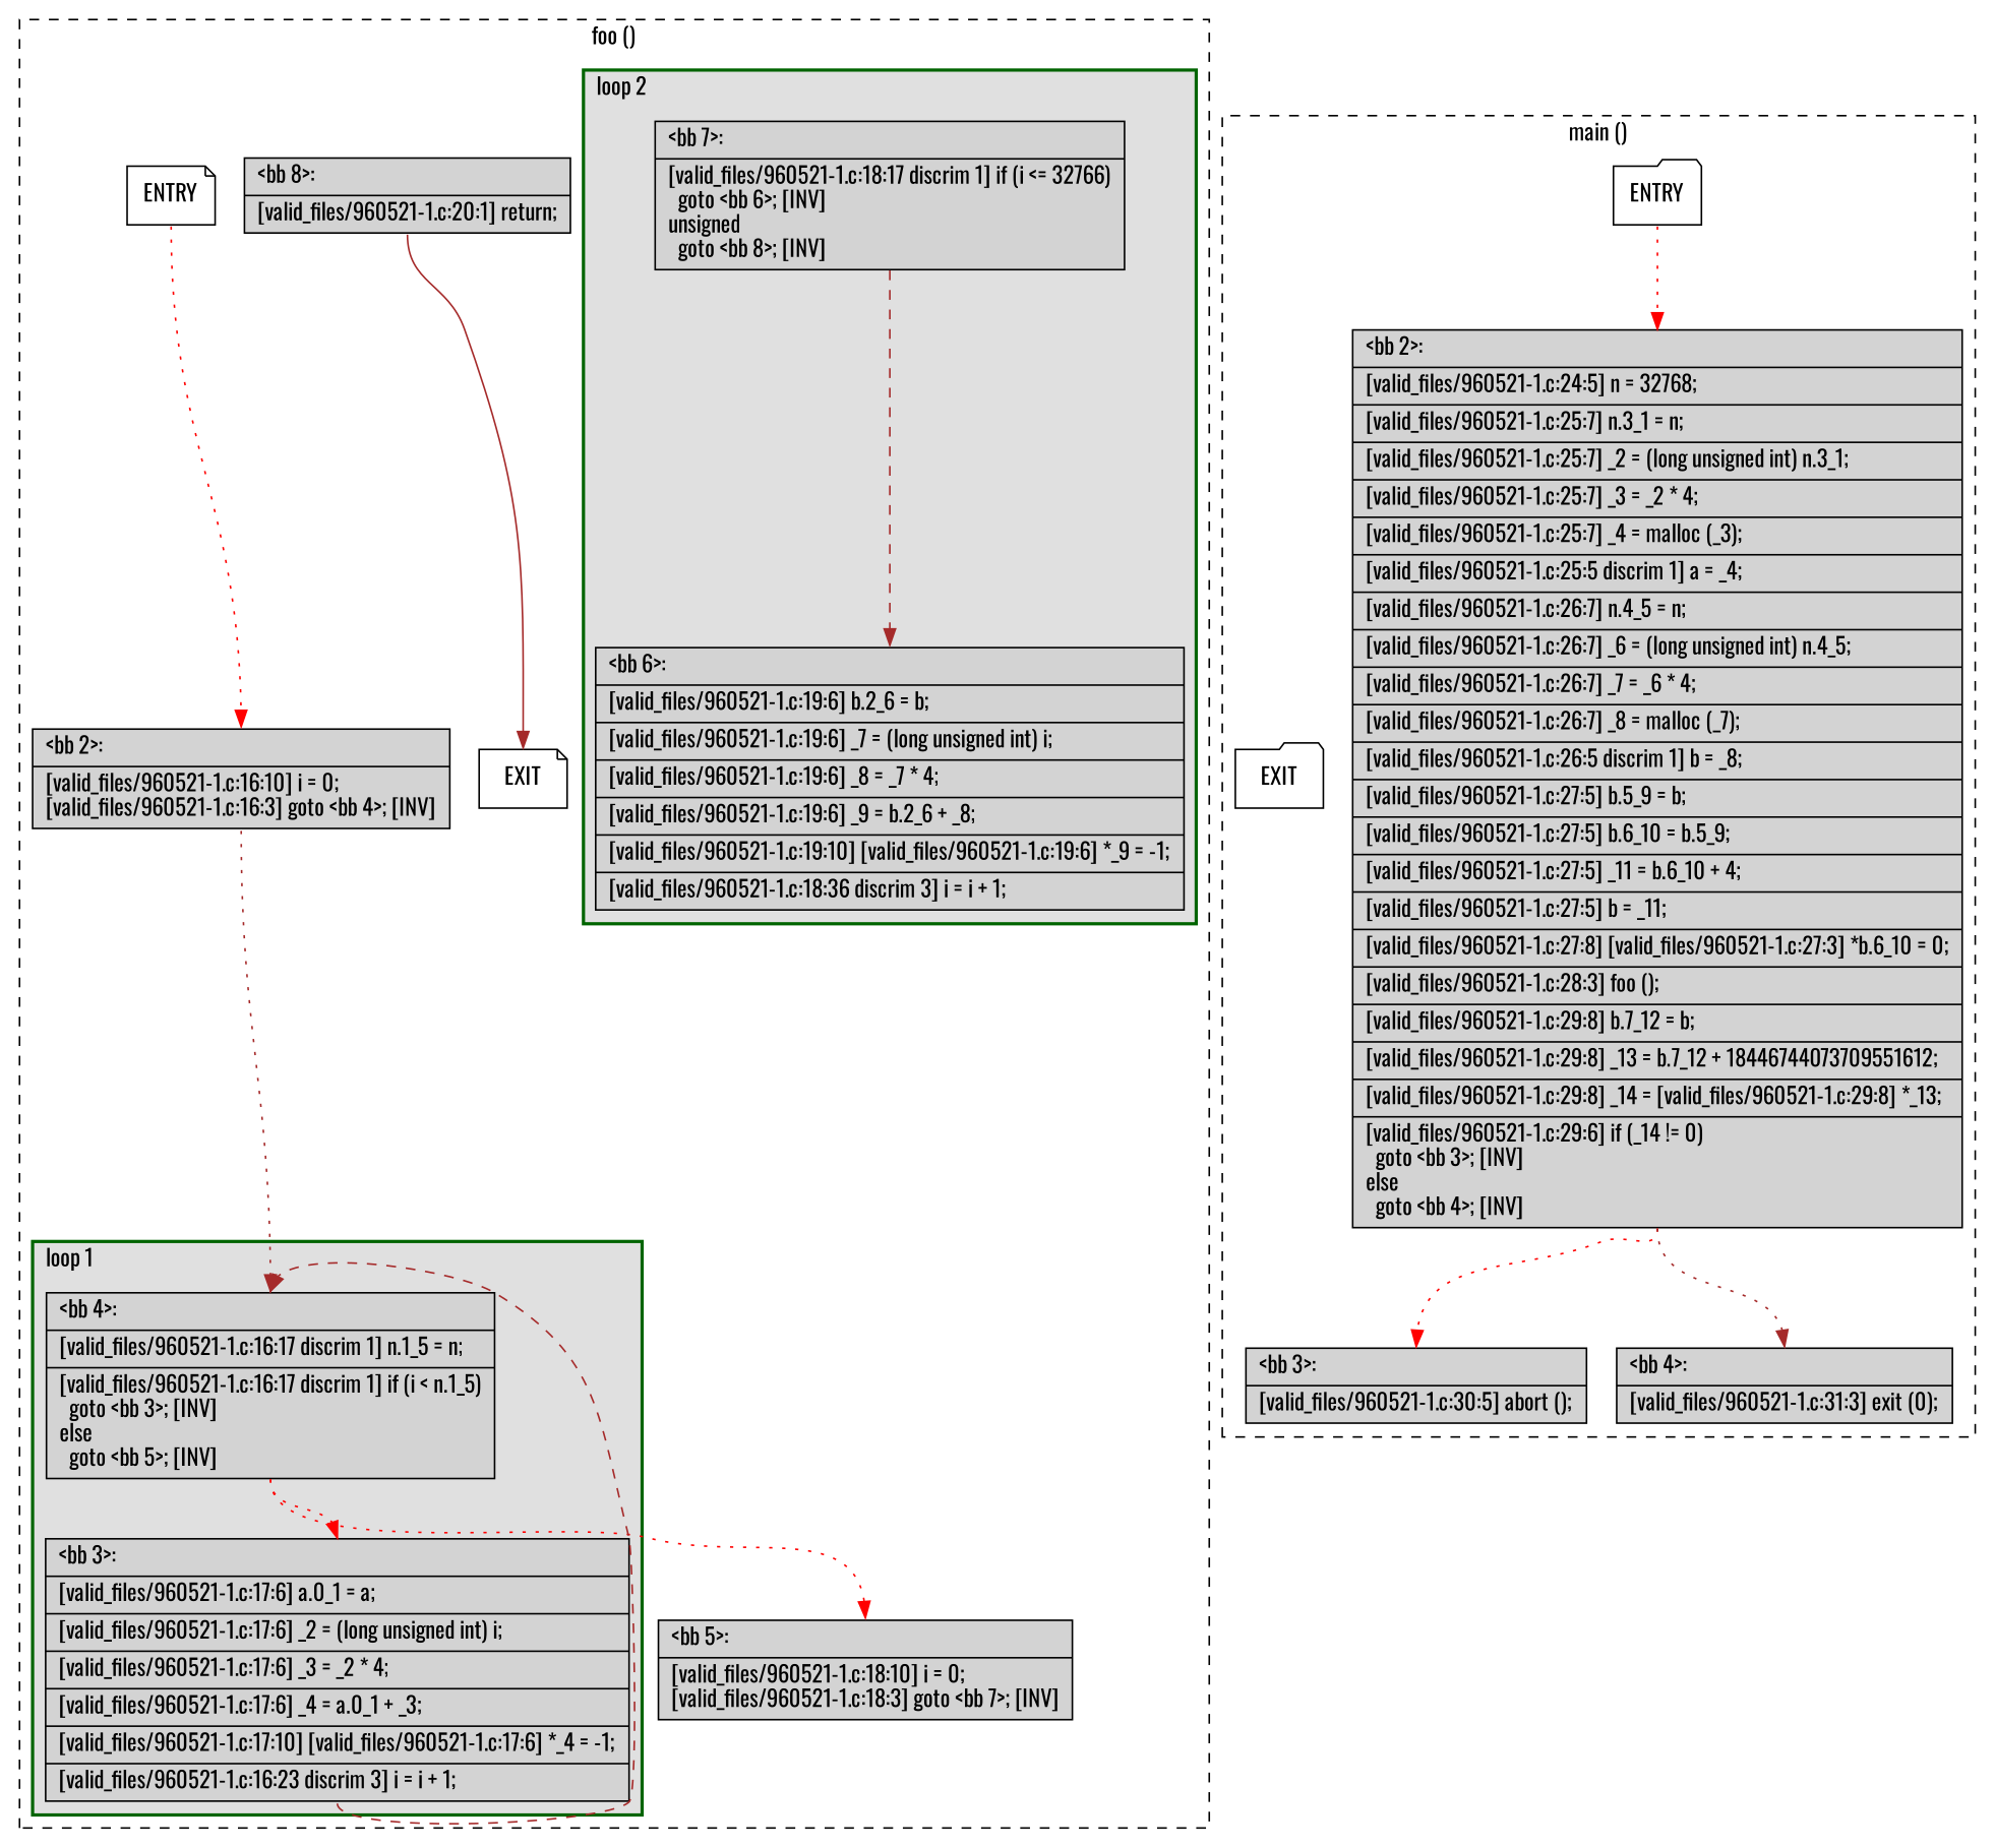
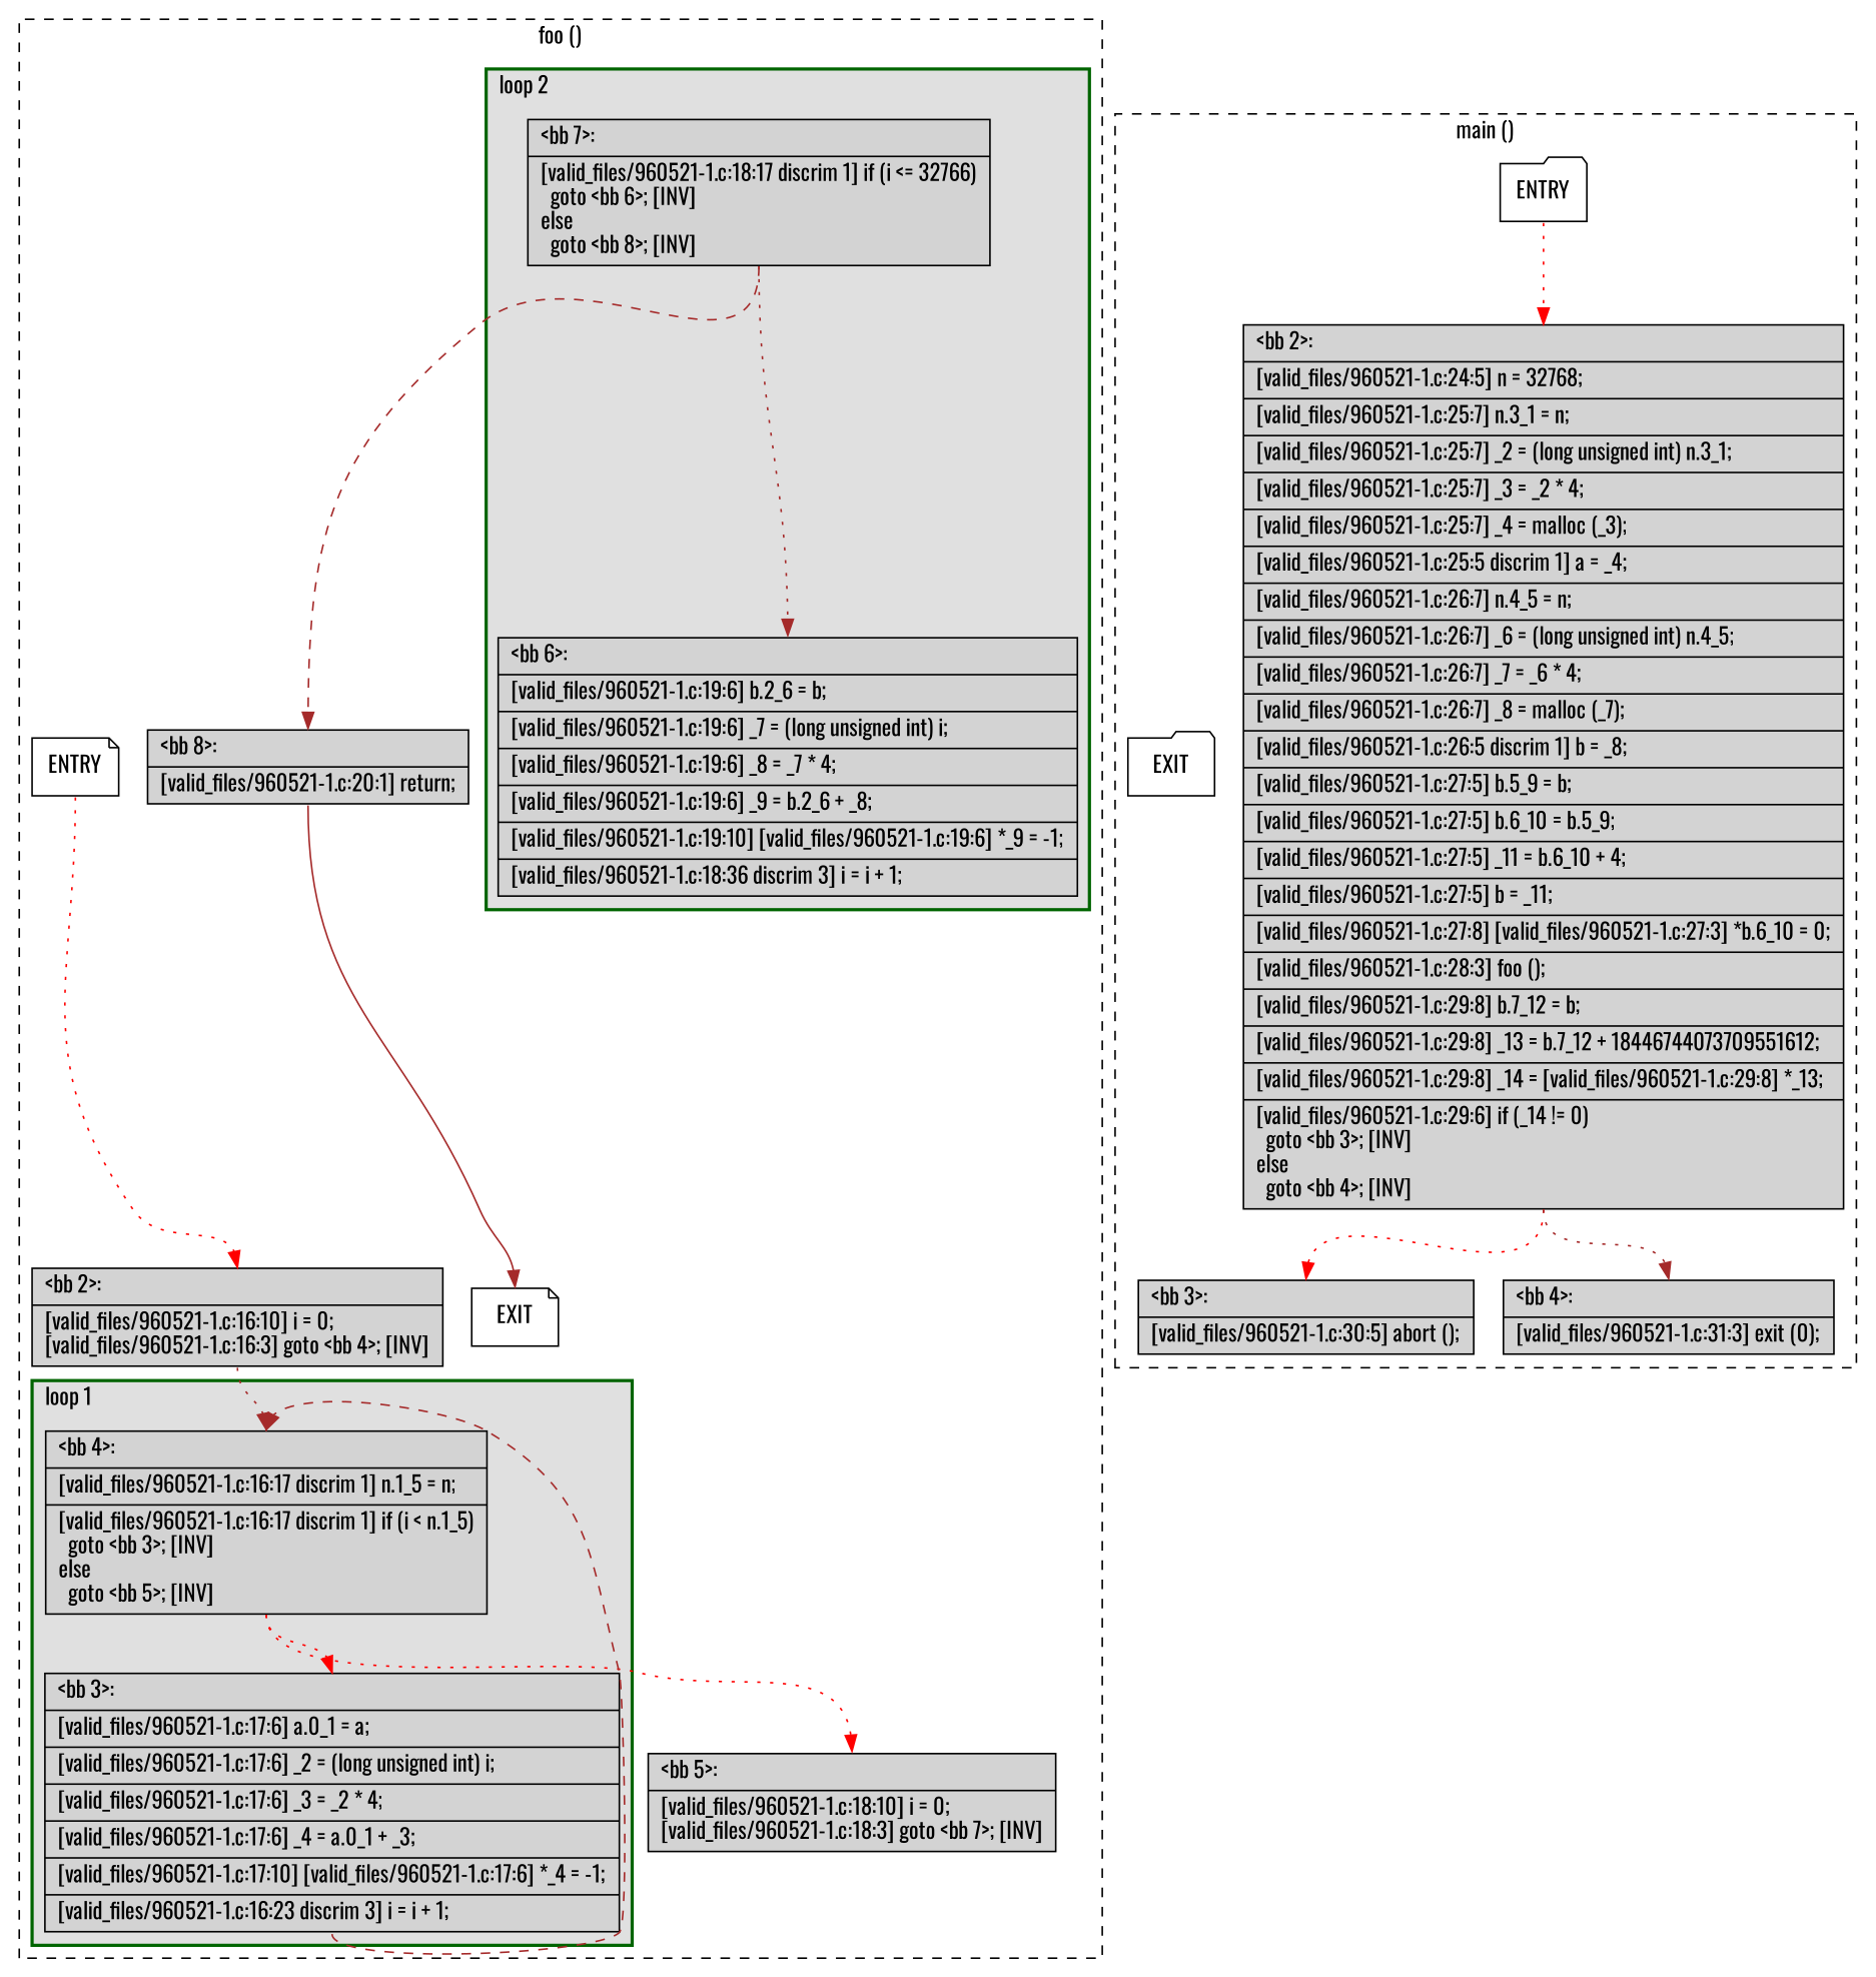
  digraph {
    fontname=Oswald
    node [fillcolor=lightgrey fontname=Oswald shape=record style=filled]
    edge [color=brown constraint=true fontname=Oswald headport=n style=dotted tailport=s weight=10]
-   n1 [label="{\<bb\ 7\>:\l|[valid_files/960521-1.c:18:17\ discrim\ 1]\ if\ (i\ \<=\ 32766)\l\ \ goto\ \<bb\ 6\>;\ [INV]\lunsigned\l\ \ goto\ \<bb\ 8\>;\ [INV]\l}"]
+   n1 [label="{\<bb\ 7\>:\l|[valid_files/960521-1.c:18:17\ discrim\ 1]\ if\ (i\ \<=\ 32766)\l\ \ goto\ \<bb\ 6\>;\ [INV]\lelse\l\ \ goto\ \<bb\ 8\>;\ [INV]\l}"]
    n2 [label="{\<bb\ 6\>:\l|[valid_files/960521-1.c:19:6]\ b.2_6\ =\ b;\l|[valid_files/960521-1.c:19:6]\ _7\ =\ (long\ unsigned\ int)\ i;\l|[valid_files/960521-1.c:19:6]\ _8\ =\ _7\ *\ 4;\l|[valid_files/960521-1.c:19:6]\ _9\ =\ b.2_6\ +\ _8;\l|[valid_files/960521-1.c:19:10]\ [valid_files/960521-1.c:19:6]\ *_9\ =\ -1;\l|[valid_files/960521-1.c:18:36\ discrim\ 3]\ i\ =\ i\ +\ 1;\l}"]
    n3 [label="{\<bb\ 4\>:\l|[valid_files/960521-1.c:16:17\ discrim\ 1]\ n.1_5\ =\ n;\l|[valid_files/960521-1.c:16:17\ discrim\ 1]\ if\ (i\ \<\ n.1_5)\l\ \ goto\ \<bb\ 3\>;\ [INV]\lelse\l\ \ goto\ \<bb\ 5\>;\ [INV]\l}"]
    n4 [label="{\<bb\ 3\>:\l|[valid_files/960521-1.c:17:6]\ a.0_1\ =\ a;\l|[valid_files/960521-1.c:17:6]\ _2\ =\ (long\ unsigned\ int)\ i;\l|[valid_files/960521-1.c:17:6]\ _3\ =\ _2\ *\ 4;\l|[valid_files/960521-1.c:17:6]\ _4\ =\ a.0_1\ +\ _3;\l|[valid_files/960521-1.c:17:10]\ [valid_files/960521-1.c:17:6]\ *_4\ =\ -1;\l|[valid_files/960521-1.c:16:23\ discrim\ 3]\ i\ =\ i\ +\ 1;\l}"]
    n5 [label="{\<bb\ 8\>:\l|[valid_files/960521-1.c:20:1]\ return;\l}"]
    n6 [label="{\<bb\ 5\>:\l|[valid_files/960521-1.c:18:10]\ i\ =\ 0;\l[valid_files/960521-1.c:18:3]\ goto\ \<bb\ 7\>;\ [INV]\l}"]
    n7 [fillcolor=white label=ENTRY shape=note]
    n8 [fillcolor=white label=EXIT shape=note]
    n9 [label="{\<bb\ 2\>:\l|[valid_files/960521-1.c:16:10]\ i\ =\ 0;\l[valid_files/960521-1.c:16:3]\ goto\ \<bb\ 4\>;\ [INV]\l}"]
    n10 [fillcolor=white label=ENTRY shape=folder]
    n11 [fillcolor=white label=EXIT shape=folder]
    n12 [label="{\<bb\ 2\>:\l|[valid_files/960521-1.c:24:5]\ n\ =\ 32768;\l|[valid_files/960521-1.c:25:7]\ n.3_1\ =\ n;\l|[valid_files/960521-1.c:25:7]\ _2\ =\ (long\ unsigned\ int)\ n.3_1;\l|[valid_files/960521-1.c:25:7]\ _3\ =\ _2\ *\ 4;\l|[valid_files/960521-1.c:25:7]\ _4\ =\ malloc\ (_3);\l|[valid_files/960521-1.c:25:5\ discrim\ 1]\ a\ =\ _4;\l|[valid_files/960521-1.c:26:7]\ n.4_5\ =\ n;\l|[valid_files/960521-1.c:26:7]\ _6\ =\ (long\ unsigned\ int)\ n.4_5;\l|[valid_files/960521-1.c:26:7]\ _7\ =\ _6\ *\ 4;\l|[valid_files/960521-1.c:26:7]\ _8\ =\ malloc\ (_7);\l|[valid_files/960521-1.c:26:5\ discrim\ 1]\ b\ =\ _8;\l|[valid_files/960521-1.c:27:5]\ b.5_9\ =\ b;\l|[valid_files/960521-1.c:27:5]\ b.6_10\ =\ b.5_9;\l|[valid_files/960521-1.c:27:5]\ _11\ =\ b.6_10\ +\ 4;\l|[valid_files/960521-1.c:27:5]\ b\ =\ _11;\l|[valid_files/960521-1.c:27:8]\ [valid_files/960521-1.c:27:3]\ *b.6_10\ =\ 0;\l|[valid_files/960521-1.c:28:3]\ foo\ ();\l|[valid_files/960521-1.c:29:8]\ b.7_12\ =\ b;\l|[valid_files/960521-1.c:29:8]\ _13\ =\ b.7_12\ +\ 18446744073709551612;\l|[valid_files/960521-1.c:29:8]\ _14\ =\ [valid_files/960521-1.c:29:8]\ *_13;\l|[valid_files/960521-1.c:29:6]\ if\ (_14\ !=\ 0)\l\ \ goto\ \<bb\ 3\>;\ [INV]\lelse\l\ \ goto\ \<bb\ 4\>;\ [INV]\l}"]
    n13 [label="{\<bb\ 3\>:\l|[valid_files/960521-1.c:30:5]\ abort\ ();\l}"]
    n14 [label="{\<bb\ 4\>:\l|[valid_files/960521-1.c:31:3]\ exit\ (0);\l}"]
    subgraph cluster_1 {
      color=black
      label="foo ()"
      style=dashed
      n5
      n6
      n7
      n8
      n9
      subgraph cluster_2 {
        color=darkgreen
        fillcolor=grey88
        label="loop 2"
        labeljust=l
        penwidth=2
        style=filled
        n1
        n2
      }
      subgraph cluster_3 {
        color=darkgreen
        fillcolor=grey88
        label="loop 1"
        labeljust=l
        penwidth=2
        style=filled
        n3
        n4
      }
    }
    subgraph cluster_4 {
      color=black
      label="main ()"
      style=dashed
      n10
      n11
      n12
      n13
      n14
    }
-   n1 -> n2 [style=dashed]
+   n1 -> n2
+   n1 -> n5 [style=dashed]
    n3 -> n4 [color=red]
    n3 -> n6 [color=red]
    n4 -> n3 [constraint=false style=dashed]
    n5 -> n8 [style=solid]
    n7 -> n8 [style=invis color="" weight=""]
    n7 -> n9 [color=red weight=100]
    n9 -> n3 [weight=100]
    n10 -> n11 [style=invis color="" weight=""]
    n10 -> n12 [color=red weight=100]
    n12 -> n13 [color=red]
    n12 -> n14
  }
